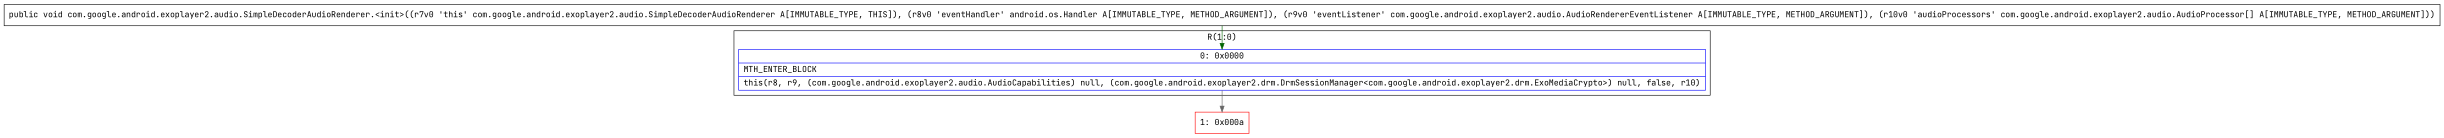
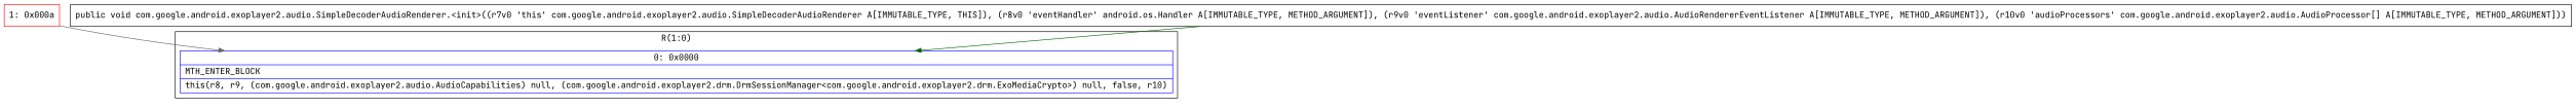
  digraph {
    fontname="JetBrains Mono"
    node [shape=record fontname="JetBrains Mono"]
    edge [fontname="JetBrains Mono"]
    n1 [color=blue label="{0\:\ 0x0000|MTH_ENTER_BLOCK\l|this(r8, r9, (com.google.android.exoplayer2.audio.AudioCapabilities) null, (com.google.android.exoplayer2.drm.DrmSessionManager\<com.google.android.exoplayer2.drm.ExoMediaCrypto\>) null, false, r10)\l}"]
    n2 [color=red label="{1\:\ 0x000a}"]
    n3 [label="{public void com.google.android.exoplayer2.audio.SimpleDecoderAudioRenderer.\<init\>((r7v0 'this' com.google.android.exoplayer2.audio.SimpleDecoderAudioRenderer A[IMMUTABLE_TYPE, THIS]), (r8v0 'eventHandler' android.os.Handler A[IMMUTABLE_TYPE, METHOD_ARGUMENT]), (r9v0 'eventListener' com.google.android.exoplayer2.audio.AudioRendererEventListener A[IMMUTABLE_TYPE, METHOD_ARGUMENT]), (r10v0 'audioProcessors' com.google.android.exoplayer2.audio.AudioProcessor[] A[IMMUTABLE_TYPE, METHOD_ARGUMENT])) }"]
    subgraph cluster_1 {
      label="R(1:0)"
      n1
    }
-   n1 -> n2 [color=gray40]
+   n2 -> n1 [color=gray40]
    n3 -> n1 [color=darkgreen]
  }
